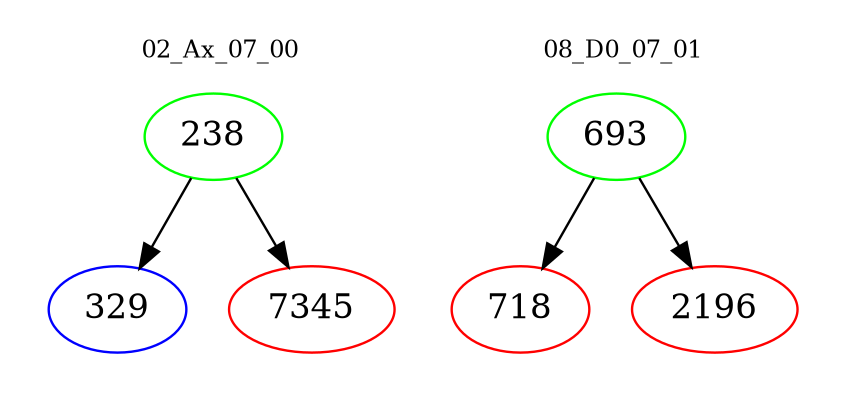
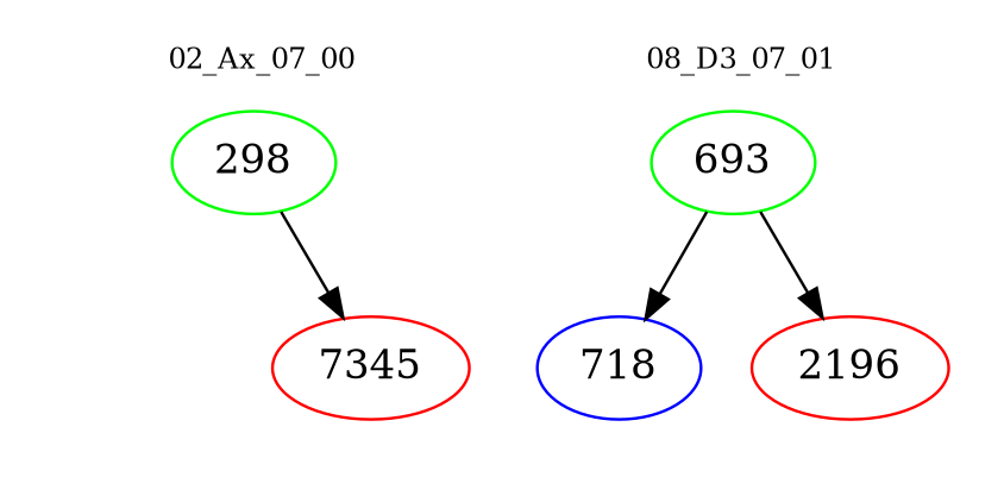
  digraph {
    node [color=green]
    edge [color=black]
-   n1 [label=238]
-   n2 [color=blue label=329]
+   n1 [label=298]
    n3 [color=red label=7345]
    n4 [label=693]
-   n5 [color=red label=718]
+   n5 [color=blue label=718]
    n6 [color=red label=2196]
    subgraph cluster_1 {
      color=white
      fontsize=10
      label="02_Ax_07_00"
      n1
-     n2
      n3
    }
    subgraph cluster_2 {
      color=white
      fontsize=10
-     label="08_D0_07_01"
+     label="08_D3_07_01"
      n4
      n5
      n6
    }
-   n1 -> n2
    n1 -> n3
    n4 -> n5
    n4 -> n6
  }
